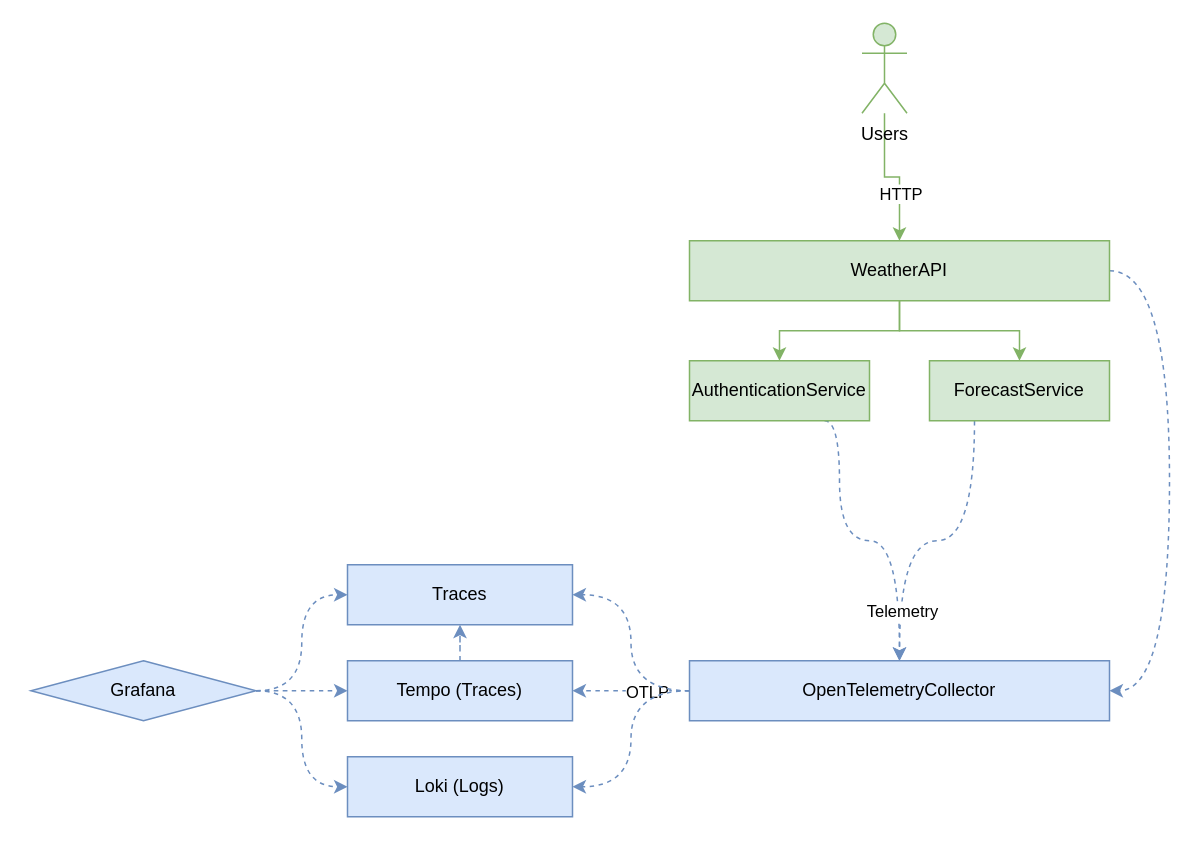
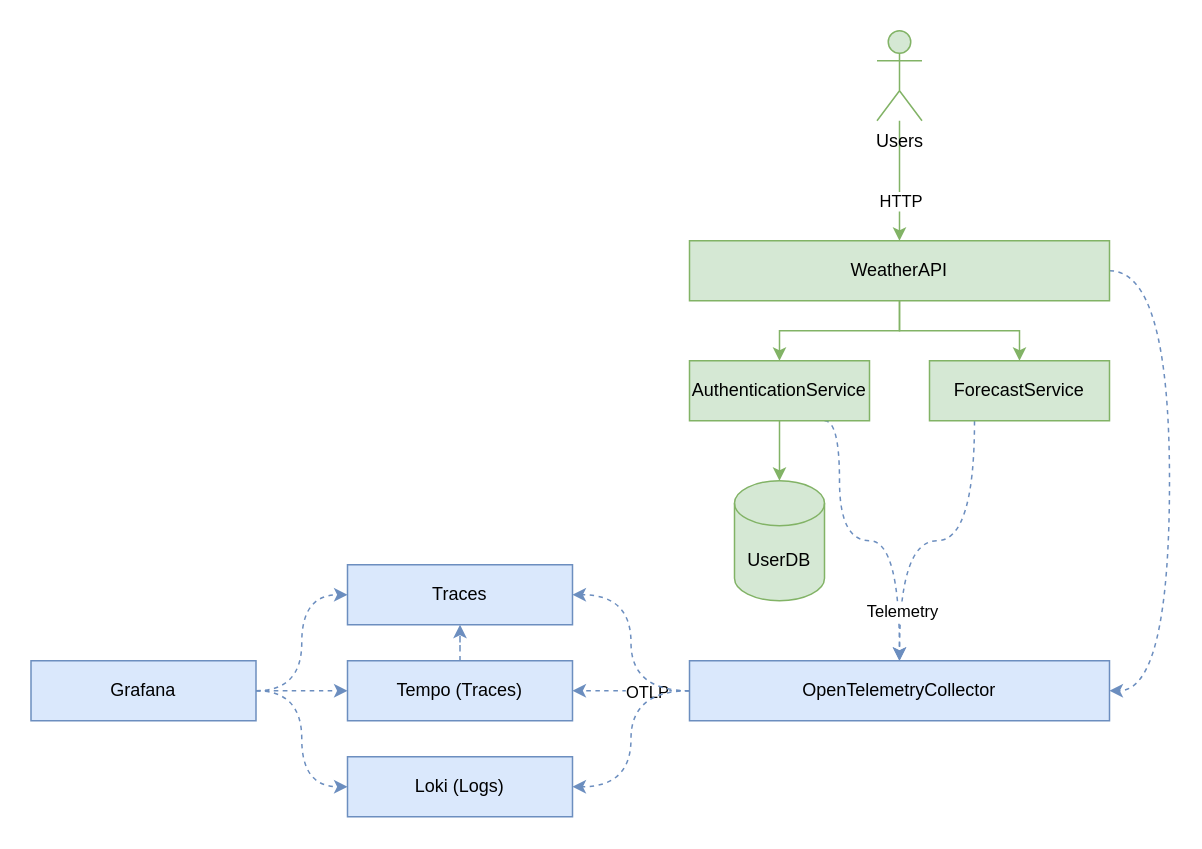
  <mxCell id="0" />
  <mxCell id="1" parent="0" />
+ <mxCell id="2" value="UserDB" style="shape=cylinder3;whiteSpace=wrap;html=1;boundedLbl=1;backgroundOutline=1;size=15;fillColor=#d5e8d4;strokeColor=#82b366;" parent="1" vertex="1"><mxGeometry x="489" y="320" width="60" height="80" as="geometry" /></mxCell>
  <mxCell id="3" style="edgeStyle=orthogonalEdgeStyle;rounded=0;orthogonalLoop=1;jettySize=auto;html=1;fillColor=#d5e8d4;strokeColor=#82b366;" parent="1" source="6" target="12" edge="1"><mxGeometry relative="1" as="geometry" /></mxCell>
  <mxCell id="4" style="edgeStyle=orthogonalEdgeStyle;rounded=0;orthogonalLoop=1;jettySize=auto;html=1;entryX=0.5;entryY=0;entryDx=0;entryDy=0;fillColor=#d5e8d4;strokeColor=#82b366;" parent="1" source="6" target="8" edge="1"><mxGeometry relative="1" as="geometry" /></mxCell>
  <mxCell id="5" style="edgeStyle=orthogonalEdgeStyle;rounded=0;orthogonalLoop=1;jettySize=auto;html=1;exitX=1;exitY=0.5;exitDx=0;exitDy=0;entryX=1;entryY=0.5;entryDx=0;entryDy=0;curved=1;dashed=1;fillColor=#dae8fc;strokeColor=#6c8ebf;" parent="1" source="6" target="20" edge="1"><mxGeometry relative="1" as="geometry"><Array as="points"><mxPoint x="779" y="180" /><mxPoint x="779" y="460" /></Array></mxGeometry></mxCell>
  <mxCell id="6" value="WeatherAPI" style="rounded=0;whiteSpace=wrap;html=1;fillColor=#d5e8d4;strokeColor=#82b366;" parent="1" vertex="1"><mxGeometry x="459" y="160" width="280" height="40" as="geometry" /></mxCell>
  <mxCell id="7" style="edgeStyle=orthogonalEdgeStyle;rounded=0;orthogonalLoop=1;jettySize=auto;html=1;entryX=0.5;entryY=0;entryDx=0;entryDy=0;curved=1;dashed=1;exitX=0.25;exitY=1;exitDx=0;exitDy=0;fillColor=#dae8fc;strokeColor=#6c8ebf;" parent="1" source="8" target="20" edge="1"><mxGeometry relative="1" as="geometry" /></mxCell>
  <mxCell id="8" value="ForecastService" style="rounded=0;whiteSpace=wrap;html=1;fillColor=#d5e8d4;strokeColor=#82b366;" parent="1" vertex="1"><mxGeometry x="619" y="240" width="120" height="40" as="geometry" /></mxCell>
+ <mxCell id="9" style="edgeStyle=orthogonalEdgeStyle;rounded=0;orthogonalLoop=1;jettySize=auto;html=1;fillColor=#d5e8d4;strokeColor=#82b366;" parent="1" source="12" target="2" edge="1"><mxGeometry relative="1" as="geometry" /></mxCell>
  <mxCell id="10" style="rounded=0;orthogonalLoop=1;jettySize=auto;html=1;exitX=0.75;exitY=1;exitDx=0;exitDy=0;entryX=0.5;entryY=0;entryDx=0;entryDy=0;dashed=1;edgeStyle=orthogonalEdgeStyle;curved=1;fillColor=#dae8fc;strokeColor=#6c8ebf;" parent="1" source="12" target="20" edge="1"><mxGeometry relative="1" as="geometry"><Array as="points"><mxPoint x="559" y="280" /><mxPoint x="559" y="360" /><mxPoint x="599" y="360" /></Array></mxGeometry></mxCell>
  <mxCell id="11" value="Telemetry" style="edgeLabel;html=1;align=center;verticalAlign=middle;resizable=0;points=[];" parent="10" vertex="1" connectable="0"><mxGeometry x="0.676" y="1" relative="1" as="geometry"><mxPoint as="offset" /></mxGeometry></mxCell>
  <mxCell id="12" value="AuthenticationService" style="rounded=0;whiteSpace=wrap;html=1;fillColor=#d5e8d4;strokeColor=#82b366;" parent="1" vertex="1"><mxGeometry x="459" y="240" width="120" height="40" as="geometry" /></mxCell>
  <mxCell id="13" value="" style="edgeStyle=orthogonalEdgeStyle;rounded=0;orthogonalLoop=1;jettySize=auto;html=1;fillColor=#d5e8d4;strokeColor=#82b366;" parent="1" source="15" target="6" edge="1"><mxGeometry relative="1" as="geometry" /></mxCell>
  <mxCell id="14" value="HTTP" style="edgeLabel;html=1;align=center;verticalAlign=middle;resizable=0;points=[];" vertex="1" connectable="0" parent="13"><mxGeometry x="0.325" relative="1" as="geometry"><mxPoint as="offset" /></mxGeometry></mxCell>
- <mxCell id="15" value="Users" style="shape=umlActor;verticalLabelPosition=bottom;verticalAlign=top;html=1;outlineConnect=0;fillColor=#d5e8d4;strokeColor=#82b366;" parent="1" vertex="1"><mxGeometry x="574" y="15" width="30" height="60" as="geometry" /></mxCell>
+ <mxCell id="15" value="Users" style="shape=umlActor;verticalLabelPosition=bottom;verticalAlign=top;html=1;outlineConnect=0;fillColor=#d5e8d4;strokeColor=#82b366;" parent="1" vertex="1"><mxGeometry x="584" y="20" width="30" height="60" as="geometry" /></mxCell>
  <mxCell id="16" style="edgeStyle=orthogonalEdgeStyle;rounded=0;orthogonalLoop=1;jettySize=auto;html=1;fillColor=#dae8fc;strokeColor=#6c8ebf;entryX=1;entryY=0.5;entryDx=0;entryDy=0;curved=1;dashed=1;" parent="1" source="20" target="23" edge="1"><mxGeometry relative="1" as="geometry"><mxPoint x="377" y="460" as="targetPoint" /></mxGeometry></mxCell>
  <mxCell id="17" value="OTLP" style="edgeLabel;html=1;align=center;verticalAlign=middle;resizable=0;points=[];" vertex="1" connectable="0" parent="16"><mxGeometry x="-0.256" relative="1" as="geometry"><mxPoint as="offset" /></mxGeometry></mxCell>
  <mxCell id="18" style="edgeStyle=orthogonalEdgeStyle;rounded=0;orthogonalLoop=1;jettySize=auto;html=1;entryX=1;entryY=0.5;entryDx=0;entryDy=0;fillColor=#dae8fc;strokeColor=#6c8ebf;curved=1;dashed=1;" edge="1" parent="1" source="20" target="21"><mxGeometry relative="1" as="geometry" /></mxCell>
  <mxCell id="19" style="edgeStyle=orthogonalEdgeStyle;rounded=0;orthogonalLoop=1;jettySize=auto;html=1;entryX=1;entryY=0.5;entryDx=0;entryDy=0;fillColor=#dae8fc;strokeColor=#6c8ebf;curved=1;dashed=1;" edge="1" parent="1" source="20" target="24"><mxGeometry relative="1" as="geometry" /></mxCell>
  <mxCell id="20" value="OpenTelemetryCollector" style="rounded=0;whiteSpace=wrap;html=1;fillColor=#dae8fc;strokeColor=#6c8ebf;" parent="1" vertex="1"><mxGeometry x="459" y="440" width="280" height="40" as="geometry" /></mxCell>
  <mxCell id="21" value="Traces" style="rounded=0;whiteSpace=wrap;html=1;fillColor=#dae8fc;strokeColor=#6c8ebf;" vertex="1" parent="1"><mxGeometry x="231" y="376" width="150" height="40" as="geometry" /></mxCell>
  <mxCell id="22" style="edgeStyle=orthogonalEdgeStyle;rounded=0;orthogonalLoop=1;jettySize=auto;html=1;fillColor=#dae8fc;strokeColor=#6c8ebf;curved=1;dashed=1;" edge="1" parent="1" source="23" target="21"><mxGeometry relative="1" as="geometry" /></mxCell>
  <mxCell id="23" value="Tempo (Traces)" style="rounded=0;whiteSpace=wrap;html=1;fillColor=#dae8fc;strokeColor=#6c8ebf;" vertex="1" parent="1"><mxGeometry x="231" y="440" width="150" height="40" as="geometry" /></mxCell>
  <mxCell id="24" value="Loki (Logs)" style="rounded=0;whiteSpace=wrap;html=1;fillColor=#dae8fc;strokeColor=#6c8ebf;" vertex="1" parent="1"><mxGeometry x="231" y="504" width="150" height="40" as="geometry" /></mxCell>
  <mxCell id="25" style="edgeStyle=orthogonalEdgeStyle;rounded=0;orthogonalLoop=1;jettySize=auto;html=1;fillColor=#dae8fc;strokeColor=#6c8ebf;curved=1;dashed=1;" edge="1" parent="1" source="28" target="23"><mxGeometry relative="1" as="geometry" /></mxCell>
  <mxCell id="26" style="edgeStyle=orthogonalEdgeStyle;rounded=0;orthogonalLoop=1;jettySize=auto;html=1;entryX=0;entryY=0.5;entryDx=0;entryDy=0;fillColor=#dae8fc;strokeColor=#6c8ebf;curved=1;dashed=1;" edge="1" parent="1" source="28" target="21"><mxGeometry relative="1" as="geometry" /></mxCell>
  <mxCell id="27" style="edgeStyle=orthogonalEdgeStyle;rounded=0;orthogonalLoop=1;jettySize=auto;html=1;entryX=0;entryY=0.5;entryDx=0;entryDy=0;fillColor=#dae8fc;strokeColor=#6c8ebf;curved=1;dashed=1;" edge="1" parent="1" source="28" target="24"><mxGeometry relative="1" as="geometry" /></mxCell>
- <mxCell id="28" value="Grafana" style="rhombus;whiteSpace=wrap;html=1;fillColor=#dae8fc;strokeColor=#6c8ebf;" vertex="1" parent="1"><mxGeometry x="20" y="440" width="150" height="40" as="geometry" /></mxCell>
+ <mxCell id="28" value="Grafana" style="rounded=0;whiteSpace=wrap;html=1;fillColor=#dae8fc;strokeColor=#6c8ebf;" vertex="1" parent="1"><mxGeometry x="20" y="440" width="150" height="40" as="geometry" /></mxCell>
